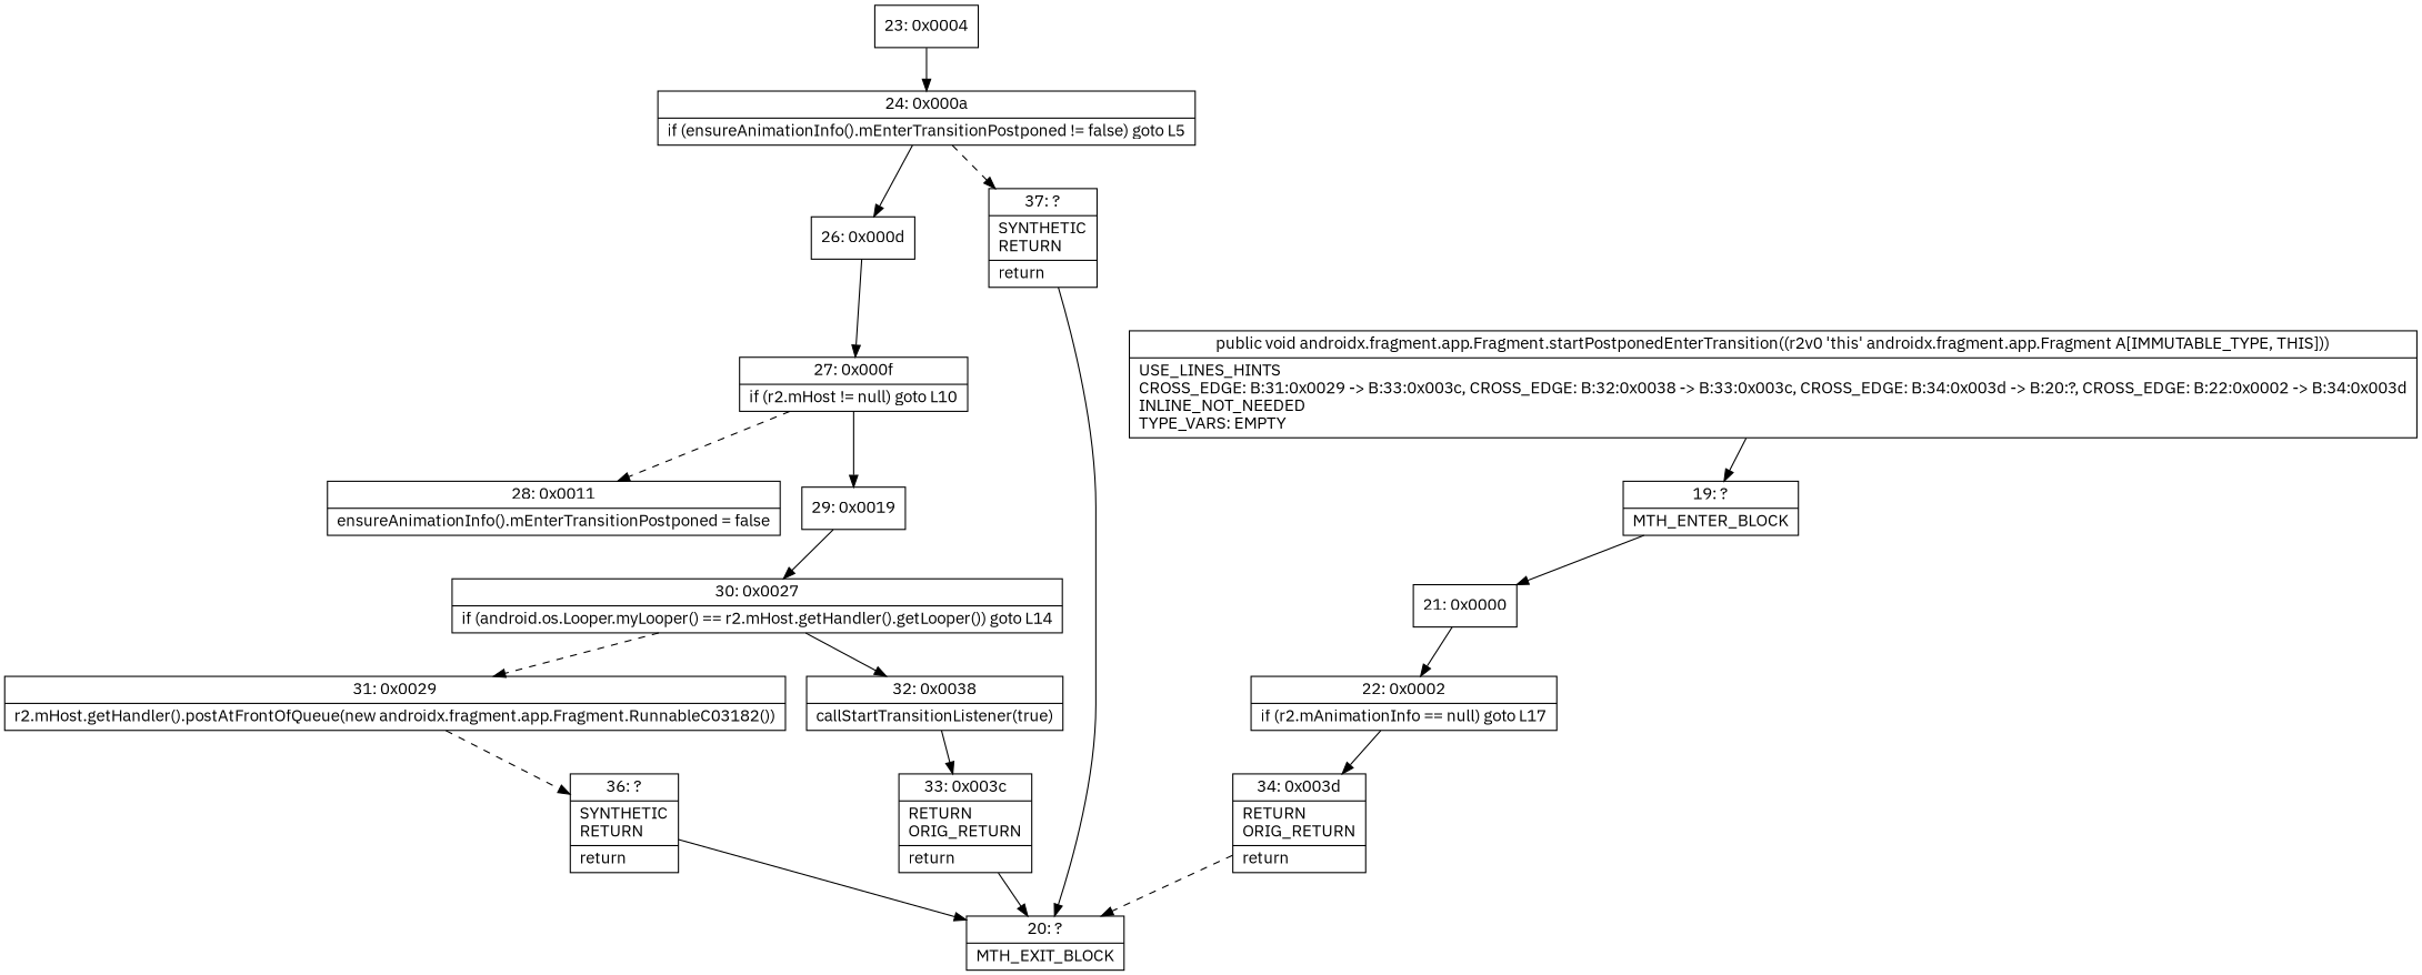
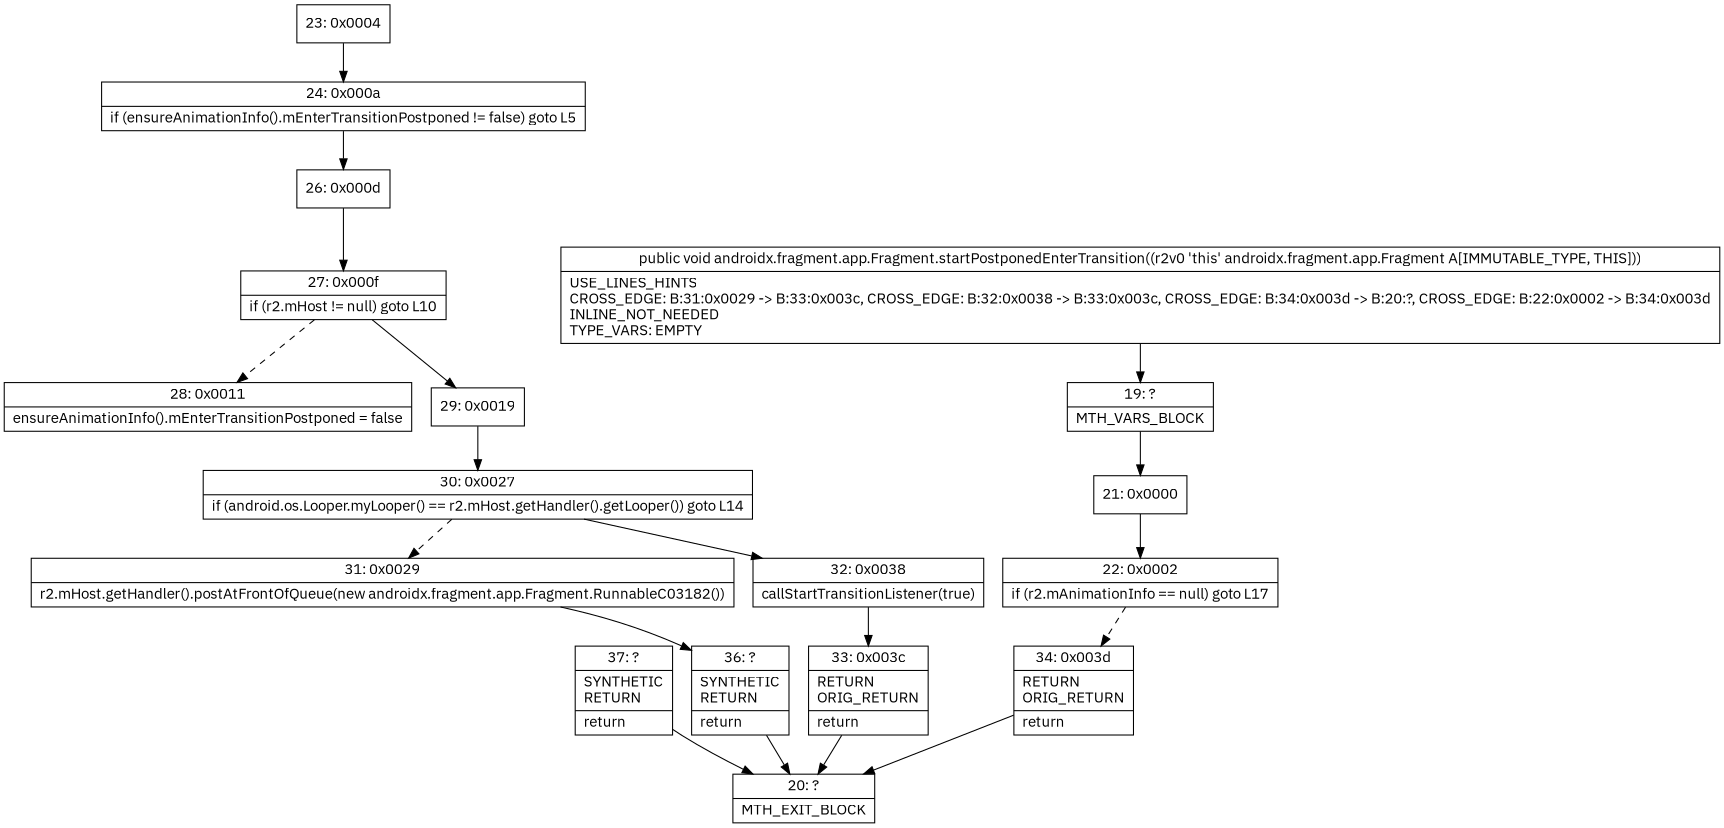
  digraph {
    fontname="IBM Plex Sans"
    node [fontname="IBM Plex Sans" shape=record]
    edge [fontname="IBM Plex Sans"]
-   n1 [label="{19\:\ ?|MTH_ENTER_BLOCK\l}"]
+   n1 [label="{19\:\ ?|MTH_VARS_BLOCK\l}"]
    n2 [label="{21\:\ 0x0000}"]
    n3 [label="{22\:\ 0x0002|if (r2.mAnimationInfo == null) goto L17\l}"]
    n4 [label="{34\:\ 0x003d|RETURN\lORIG_RETURN\l|return\l}"]
    n5 [label="{23\:\ 0x0004}"]
    n6 [label="{24\:\ 0x000a|if (ensureAnimationInfo().mEnterTransitionPostponed != false) goto L5\l}"]
    n7 [label="{20\:\ ?|MTH_EXIT_BLOCK\l}"]
    n8 [label="{26\:\ 0x000d}"]
    n9 [label="{37\:\ ?|SYNTHETIC\lRETURN\l|return\l}"]
    n10 [label="{27\:\ 0x000f|if (r2.mHost != null) goto L10\l}"]
    n11 [label="{28\:\ 0x0011|ensureAnimationInfo().mEnterTransitionPostponed = false\l}"]
    n12 [label="{29\:\ 0x0019}"]
    n13 [label="{30\:\ 0x0027|if (android.os.Looper.myLooper() == r2.mHost.getHandler().getLooper()) goto L14\l}"]
    n14 [label="{31\:\ 0x0029|r2.mHost.getHandler().postAtFrontOfQueue(new androidx.fragment.app.Fragment.RunnableC03182())\l}"]
    n15 [label="{32\:\ 0x0038|callStartTransitionListener(true)\l}"]
    n16 [label="{36\:\ ?|SYNTHETIC\lRETURN\l|return\l}"]
    n17 [label="{33\:\ 0x003c|RETURN\lORIG_RETURN\l|return\l}"]
    n18 [label="{public void androidx.fragment.app.Fragment.startPostponedEnterTransition((r2v0 'this' androidx.fragment.app.Fragment A[IMMUTABLE_TYPE, THIS]))  | USE_LINES_HINTS\lCROSS_EDGE: B:31:0x0029 \-\> B:33:0x003c, CROSS_EDGE: B:32:0x0038 \-\> B:33:0x003c, CROSS_EDGE: B:34:0x003d \-\> B:20:?, CROSS_EDGE: B:22:0x0002 \-\> B:34:0x003d\lINLINE_NOT_NEEDED\lTYPE_VARS: EMPTY\l}"]
    n1 -> n2
    n2 -> n3
-   n3 -> n4
-   n4 -> n7 [style=dashed]
+   n3 -> n4 [style=dashed]
+   n4 -> n7
    n5 -> n6
    n6 -> n8
-   n6 -> n9 [style=dashed]
    n8 -> n10
    n9 -> n7
    n10 -> n11 [style=dashed]
    n10 -> n12
    n12 -> n13
    n13 -> n14 [style=dashed]
    n13 -> n15
-   n14 -> n16 [style=dashed]
+   n14 -> n16
    n15 -> n17
    n16 -> n7
    n17 -> n7
    n18 -> n1
  }
